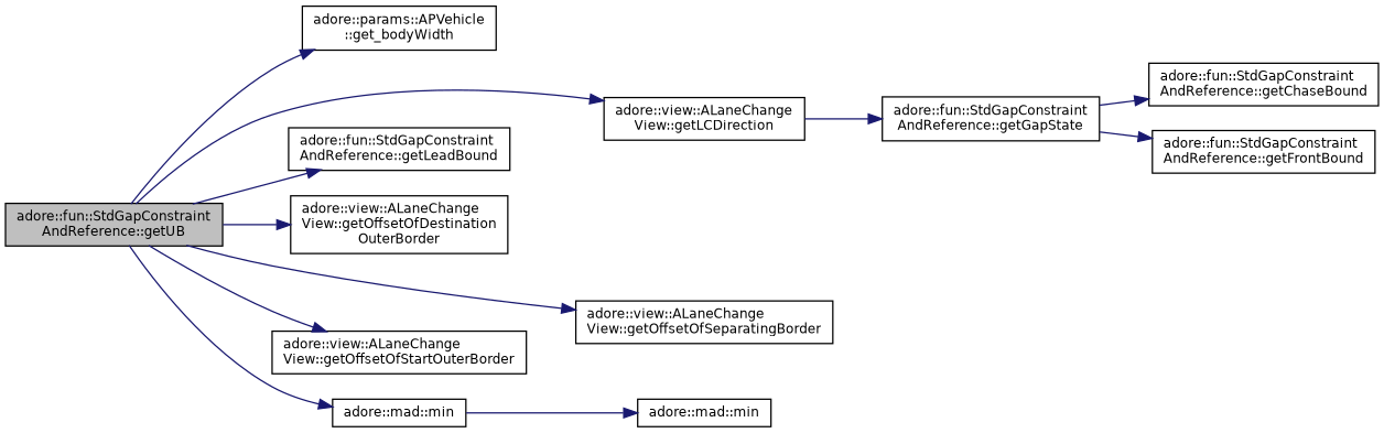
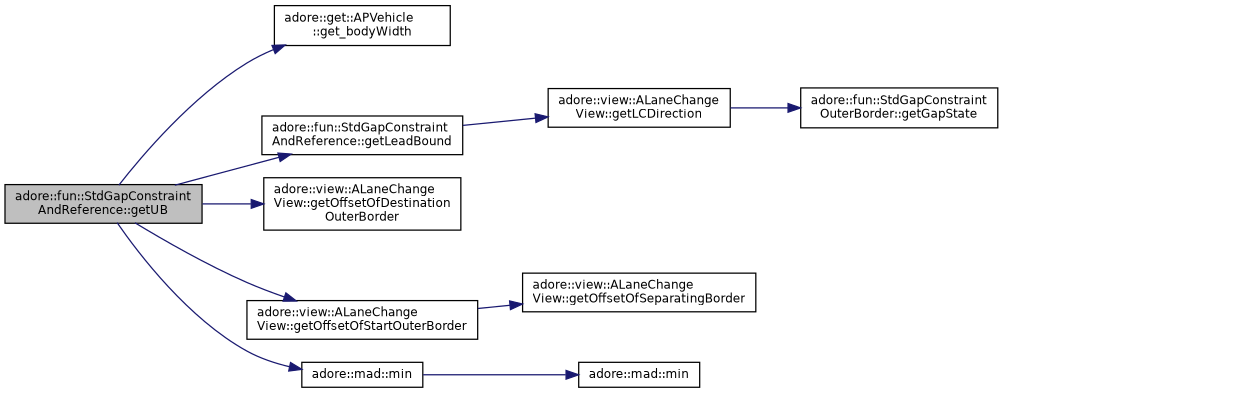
  digraph {
    rankdir=LR
    node [color=black fillcolor=white fontname=Helvetica fontsize=10 shape=record style=filled]
    edge [color=midnightblue fontname=Helvetica fontsize=10 labelfontname=Helvetica labelfontsize=10 style=solid]
    n1 [fillcolor=grey75 fontcolor=black height=0.2 label="adore::fun::StdGapConstraint\lAndReference::getUB" width=0.4]
-   n2 [height=0.2 label="adore::params::APVehicle\l::get_bodyWidth" width=0.4]
+   n2 [height=0.2 label="adore::get::APVehicle\l::get_bodyWidth" width=0.4]
    n3 [height=0.2 label="adore::view::ALaneChange\lView::getLCDirection" width=0.4]
    n4 [height=0.2 label="adore::fun::StdGapConstraint\lAndReference::getLeadBound" width=0.4]
    n5 [height=0.2 label="adore::view::ALaneChange\lView::getOffsetOfDestination\lOuterBorder" width=0.4]
    n6 [height=0.2 label="adore::view::ALaneChange\lView::getOffsetOfSeparatingBorder" width=0.4]
    n7 [height=0.2 label="adore::view::ALaneChange\lView::getOffsetOfStartOuterBorder" width=0.4]
    n8 [height=0.2 label="adore::mad::min" width=0.4]
-   n9 [height=0.2 label="adore::fun::StdGapConstraint\lAndReference::getChaseBound" width=0.4]
-   n10 [height=0.2 label="adore::fun::StdGapConstraint\lAndReference::getFrontBound" width=0.4]
-   n11 [height=0.2 label="adore::fun::StdGapConstraint\lAndReference::getGapState" width=0.4]
+   n11 [height=0.2 label="adore::fun::StdGapConstraint\lOuterBorder::getGapState" width=0.4]
    n12 [height=0.2 label="adore::mad::min" width=0.4]
    n1 -> n2
-   n1 -> n3
+   n4 -> n3
    n1 -> n4
    n1 -> n5
-   n1 -> n6
+   n7 -> n6
    n1 -> n7
    n1 -> n8
    n3 -> n11
    n8 -> n12
-   n11 -> n9
-   n11 -> n10
  }
